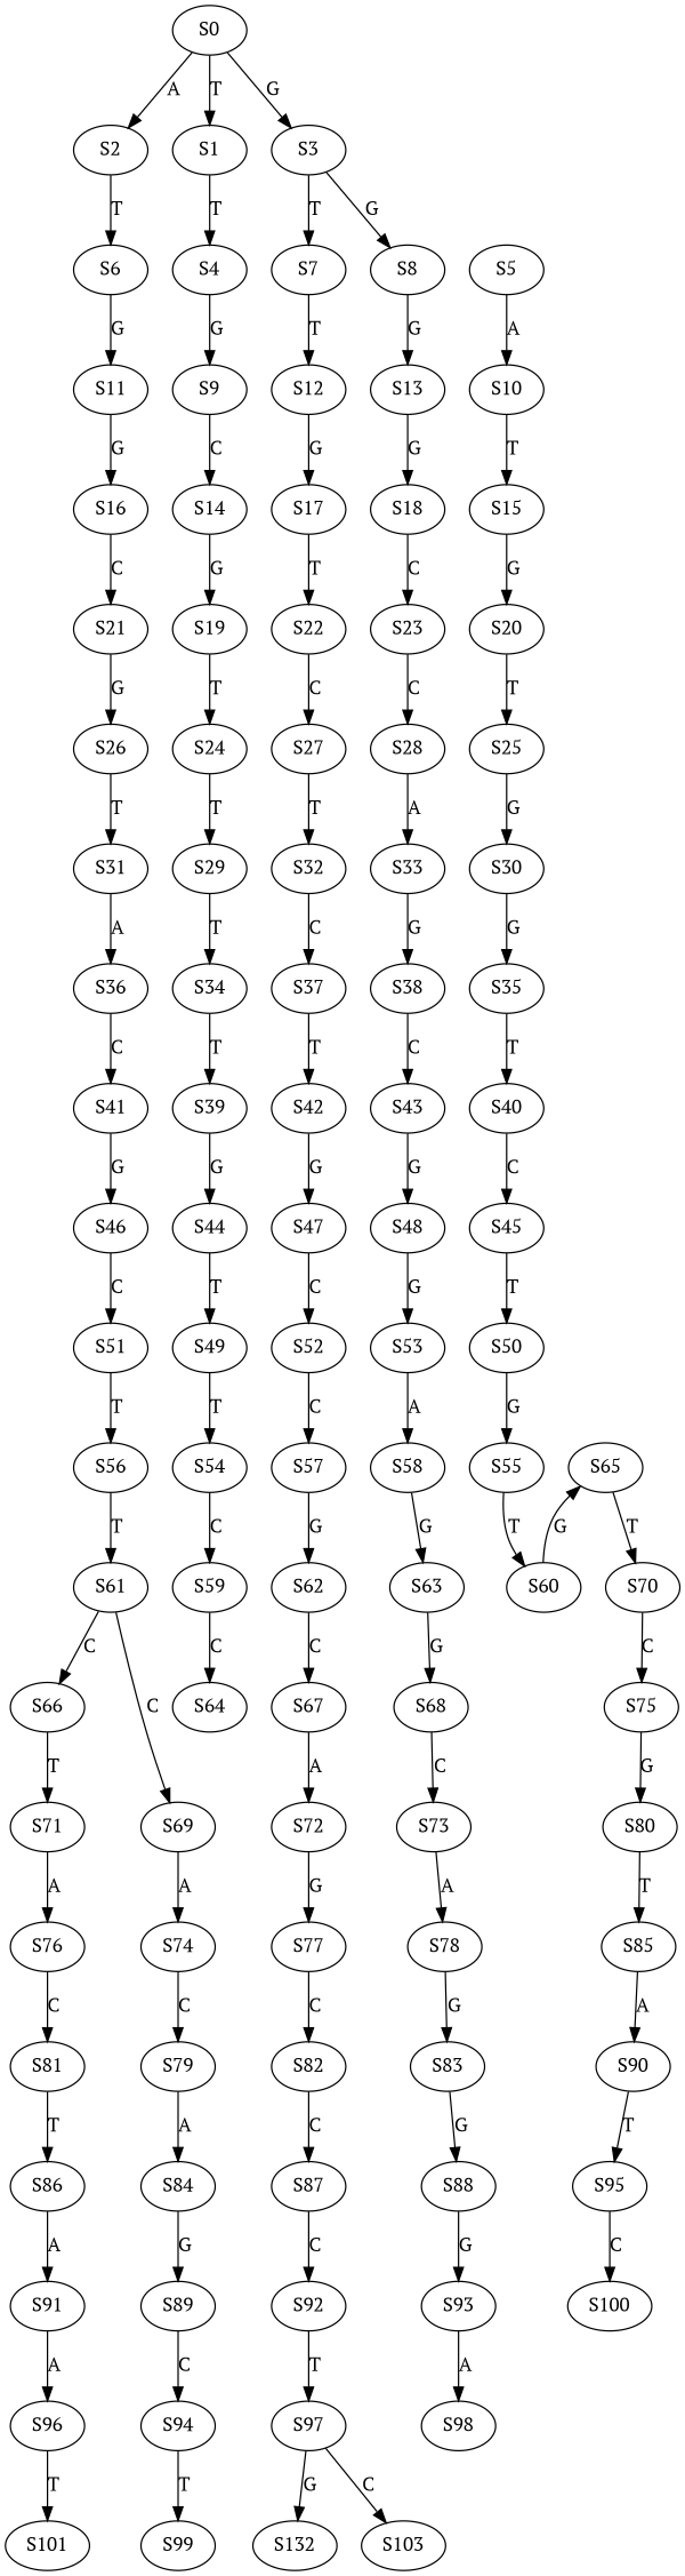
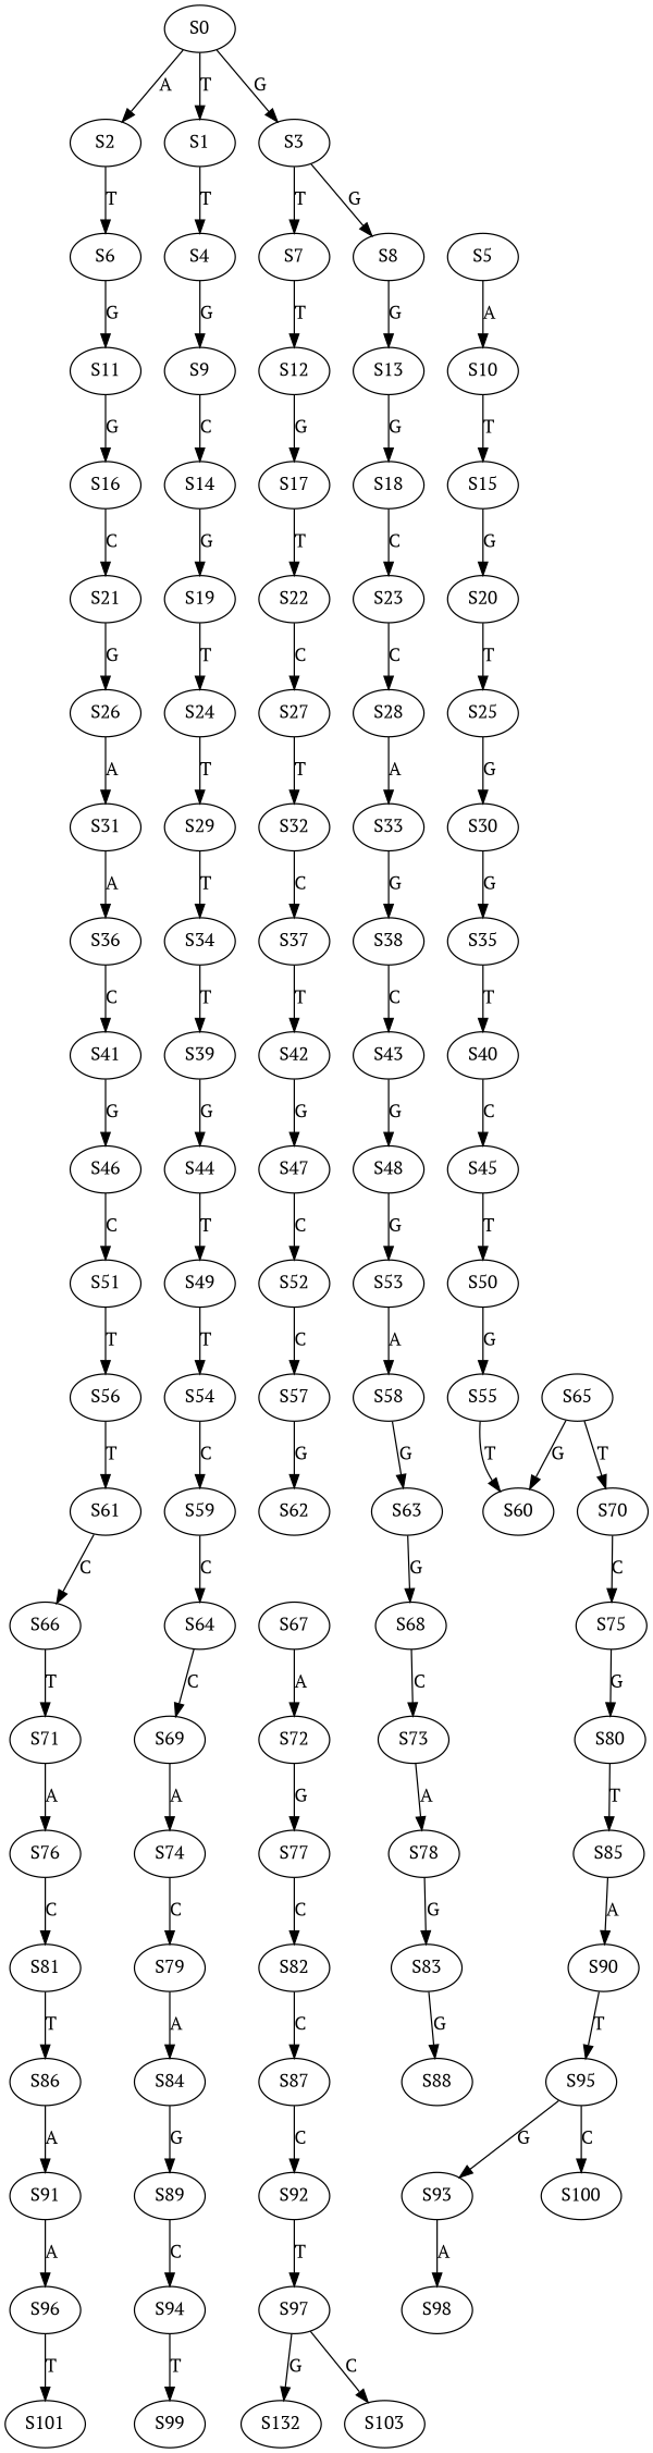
  strict digraph {
    fontname="PT Serif"
    node [fontname="PT Serif"]
    edge [fontname="PT Serif"]
    S0
    S1
    S2
    S3
    S4
    S6
    S7
    S8
    S9
    S5
    S10
    S11
    S12
    S13
    S14
    S15
    S16
    S17
    S18
    S19
    S20
    S21
    S22
    S23
    S24
    S25
    S26
    S27
    S28
    S29
    S30
    S31
    S32
    S33
    S34
    S35
    S36
    S37
    S38
    S39
    S40
    S41
    S42
    S43
    S44
    S45
    S46
    S47
    S48
    S49
    S50
    S51
    S52
    S53
    S54
    S55
    S56
    S57
    S58
    S59
    S60
    S61
    S62
    S63
    S64
    S65
    S66
    S67
    S68
    S69
    S70
    S71
    S72
    S73
    S74
    S75
    S76
    S77
    S78
    S79
    S80
    S81
    S82
    S83
    S84
    S85
    S86
    S87
    S88
    S89
    S90
    S91
    S92
    S93
    S94
    S95
    S96
    S97
    S98
    S99
    S100
    S101
    n103 [label=S132]
    S103
    S0 -> S1 [label=T]
    S0 -> S2 [label=A]
    S0 -> S3 [label=G]
    S1 -> S4 [label=T]
    S2 -> S6 [label=T]
    S3 -> S7 [label=T]
    S3 -> S8 [label=G]
    S4 -> S9 [label=G]
    S6 -> S11 [label=G]
    S7 -> S12 [label=T]
    S8 -> S13 [label=G]
    S9 -> S14 [label=C]
    S5 -> S10 [label=A]
    S10 -> S15 [label=T]
    S11 -> S16 [label=G]
    S12 -> S17 [label=G]
    S13 -> S18 [label=G]
    S14 -> S19 [label=G]
    S15 -> S20 [label=G]
    S16 -> S21 [label=C]
    S17 -> S22 [label=T]
    S18 -> S23 [label=C]
    S19 -> S24 [label=T]
    S20 -> S25 [label=T]
    S21 -> S26 [label=G]
    S22 -> S27 [label=C]
    S23 -> S28 [label=C]
    S24 -> S29 [label=T]
    S25 -> S30 [label=G]
-   S26 -> S31 [label=T]
+   S26 -> S31 [label=A]
    S27 -> S32 [label=T]
    S28 -> S33 [label=A]
    S29 -> S34 [label=T]
    S30 -> S35 [label=G]
    S31 -> S36 [label=A]
    S32 -> S37 [label=C]
    S33 -> S38 [label=G]
    S34 -> S39 [label=T]
    S35 -> S40 [label=T]
    S36 -> S41 [label=C]
    S37 -> S42 [label=T]
    S38 -> S43 [label=C]
    S39 -> S44 [label=G]
    S40 -> S45 [label=C]
    S41 -> S46 [label=G]
    S42 -> S47 [label=G]
    S43 -> S48 [label=G]
    S44 -> S49 [label=T]
    S45 -> S50 [label=T]
    S46 -> S51 [label=C]
    S47 -> S52 [label=C]
    S48 -> S53 [label=G]
    S49 -> S54 [label=T]
    S50 -> S55 [label=G]
    S51 -> S56 [label=T]
    S52 -> S57 [label=C]
    S53 -> S58 [label=A]
    S54 -> S59 [label=C]
    S55 -> S60 [label=T]
    S56 -> S61 [label=T]
    S57 -> S62 [label=G]
    S58 -> S63 [label=G]
    S59 -> S64 [label=C]
-   S60 -> S65 [label=G]
+   S65 -> S60 [label=G]
    S61 -> S66 [label=C]
-   S62 -> S67 [label=C]
    S63 -> S68 [label=G]
-   S61 -> S69 [label=C]
+   S64 -> S69 [label=C]
    S65 -> S70 [label=T]
    S66 -> S71 [label=T]
    S67 -> S72 [label=A]
    S68 -> S73 [label=C]
    S69 -> S74 [label=A]
    S70 -> S75 [label=C]
    S71 -> S76 [label=A]
    S72 -> S77 [label=G]
    S73 -> S78 [label=A]
    S74 -> S79 [label=C]
    S75 -> S80 [label=G]
    S76 -> S81 [label=C]
    S77 -> S82 [label=C]
    S78 -> S83 [label=G]
    S79 -> S84 [label=A]
    S80 -> S85 [label=T]
    S81 -> S86 [label=T]
    S82 -> S87 [label=C]
    S83 -> S88 [label=G]
    S84 -> S89 [label=G]
    S85 -> S90 [label=A]
    S86 -> S91 [label=A]
    S87 -> S92 [label=C]
-   S88 -> S93 [label=G]
+   S95 -> S93 [label=G]
    S89 -> S94 [label=C]
    S90 -> S95 [label=T]
    S91 -> S96 [label=A]
    S92 -> S97 [label=T]
    S93 -> S98 [label=A]
    S94 -> S99 [label=T]
    S95 -> S100 [label=C]
    S96 -> S101 [label=T]
    S97 -> n103 [label=G]
    S97 -> S103 [label=C]
  }
